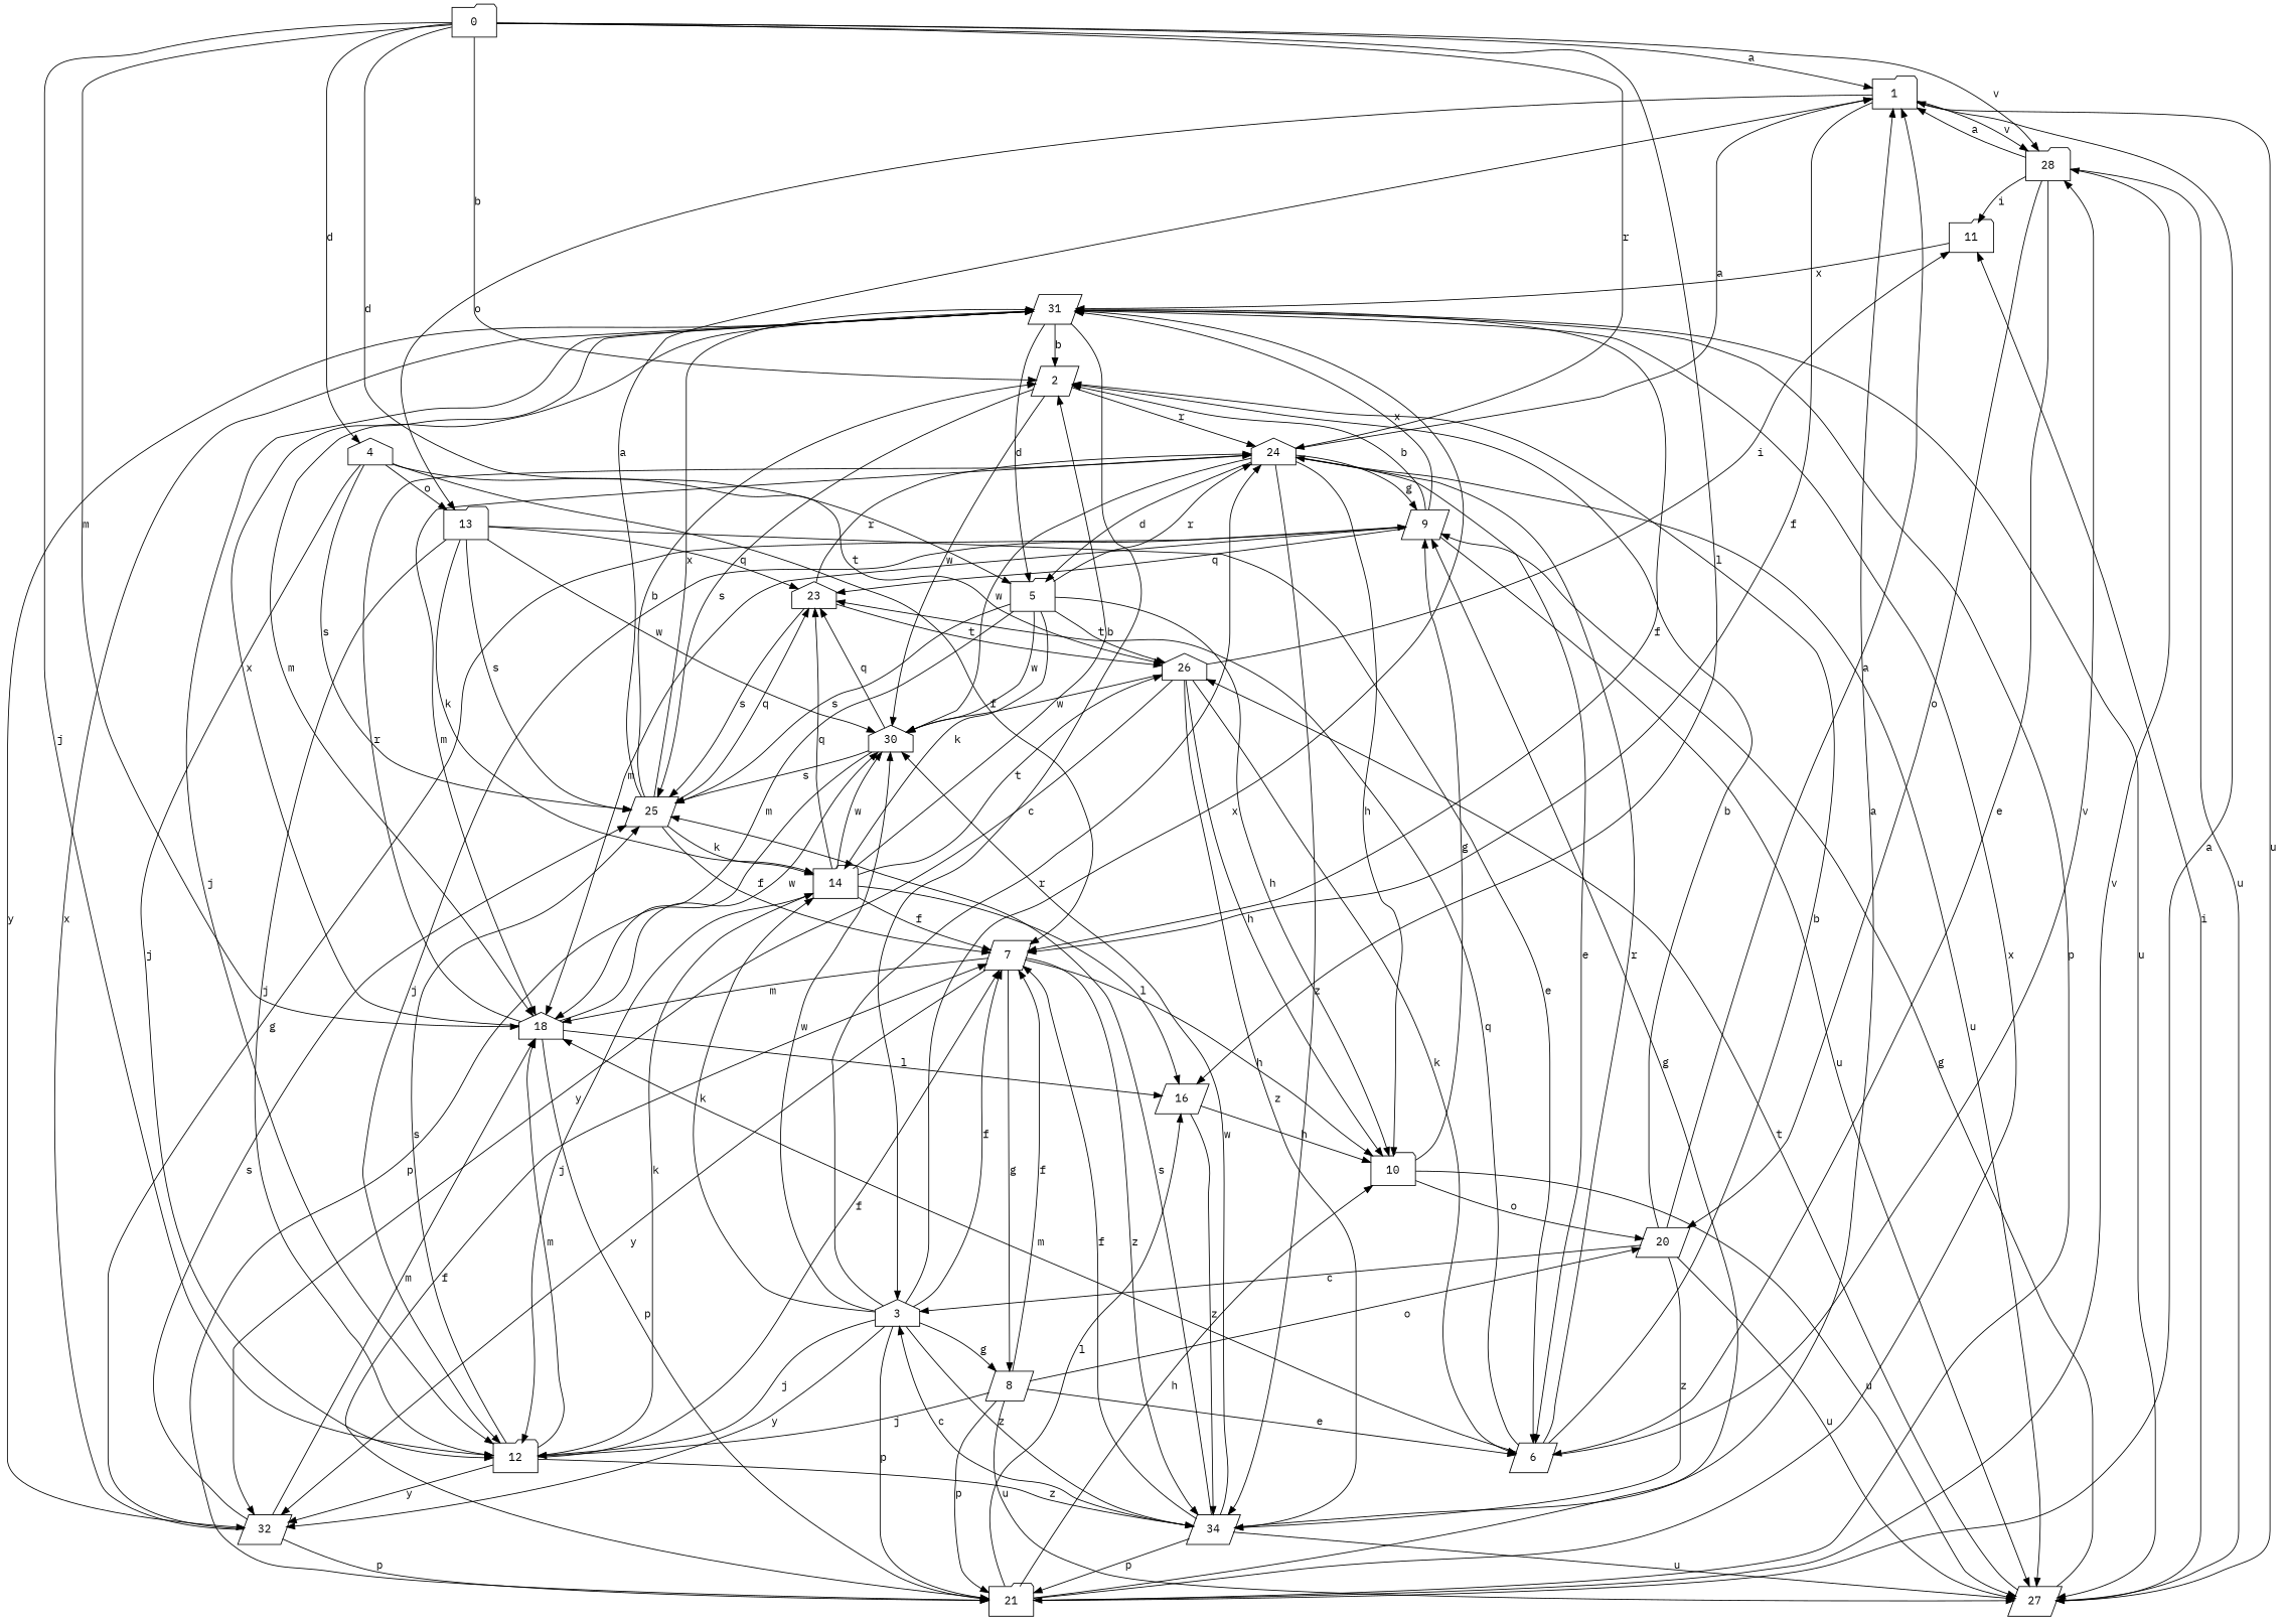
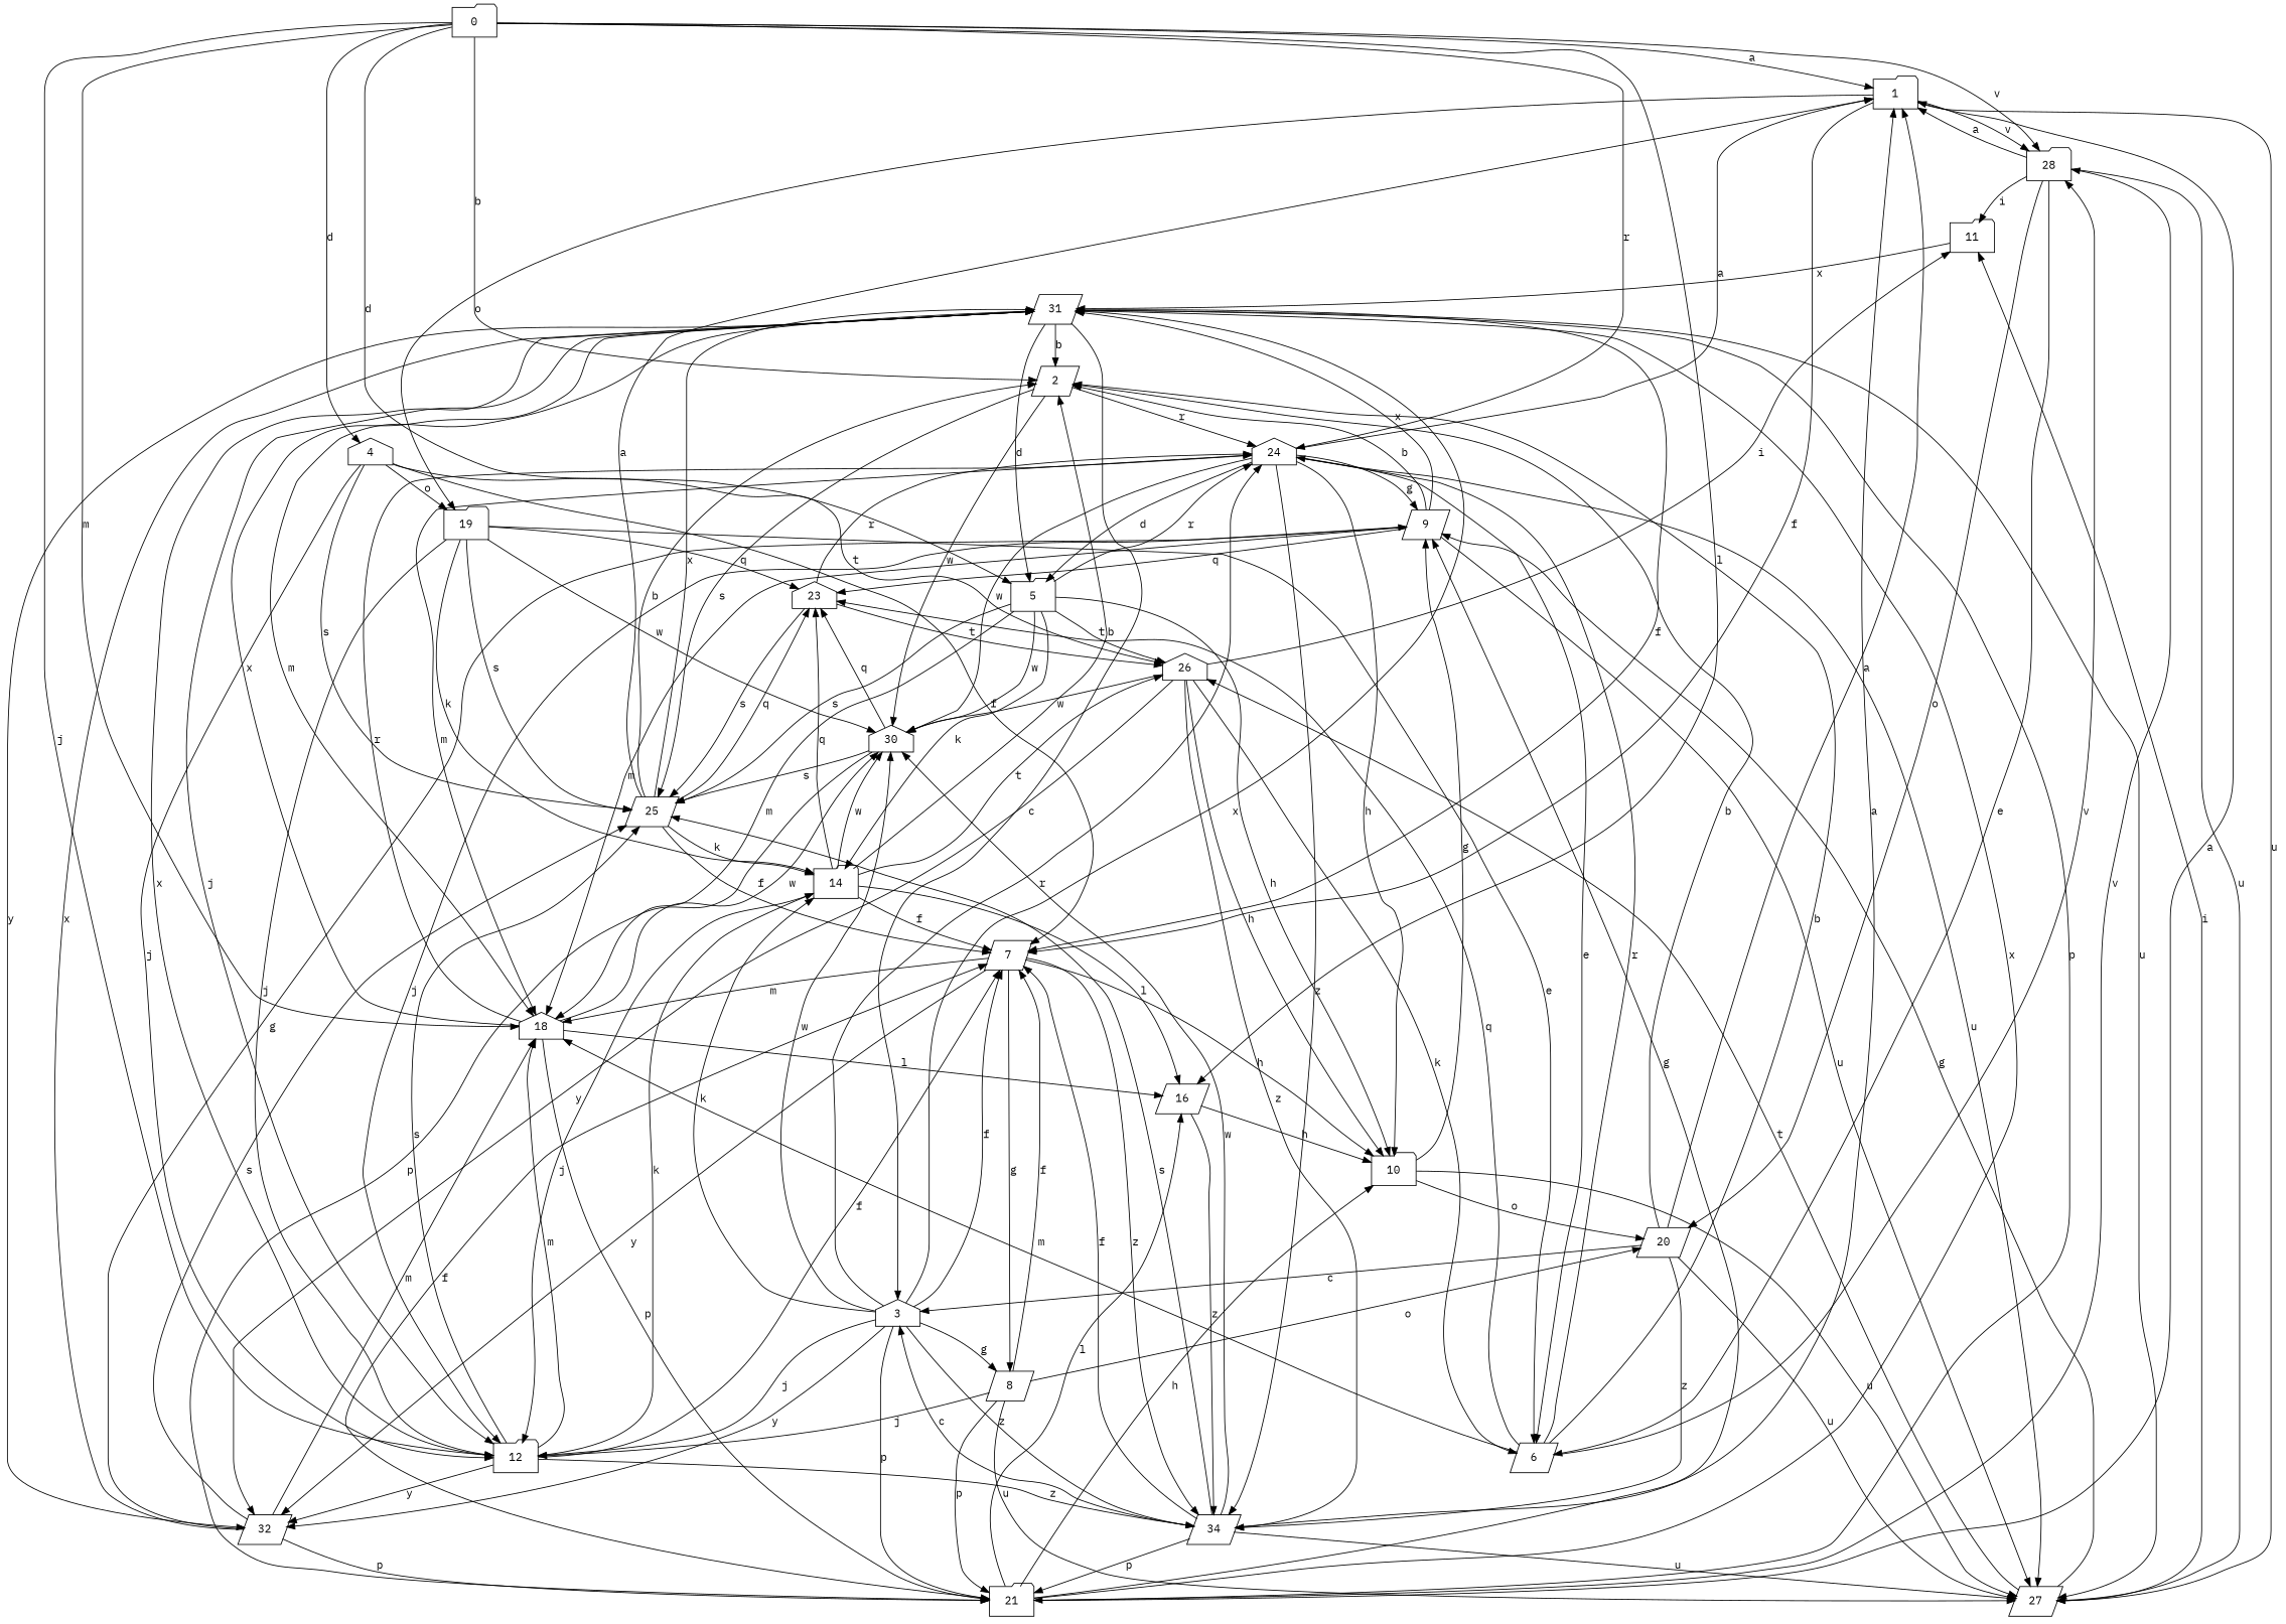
  strict digraph {
    fontname="IBM Plex Mono"
    node [fontname="IBM Plex Mono" shape=parallelogram]
    edge [fontname="IBM Plex Mono"]
    0 [shape=folder]
    1 [shape=folder]
    2
    4 [shape=house]
    5 [shape=folder]
    12 [shape=folder]
    16
    18 [shape=house]
    24 [shape=house]
    28 [shape=folder]
    7
-   19 [shape=folder label=13]
+   19 [shape=folder]
    27
    25
    30 [shape=house]
    26 [shape=house]
    14 [shape=folder]
    10 [shape=folder]
    31
    32
    34
    21 [shape=folder]
    6
    9
    20
    11 [shape=folder]
    8
    23 [shape=house]
    3 [shape=house]
    0 -> 1 [label=a]
    0 -> 2 [label=b]
    0 -> 4 [label=d]
    0 -> 5 [label=d]
    0 -> 12 [label=j]
    0 -> 16 [label=l]
    0 -> 18 [label=m]
    0 -> 24 [label=r]
    0 -> 28 [label=v]
    1 -> 28 [label=v]
    1 -> 7 [label=f]
    1 -> 19 [label=o]
    1 -> 27 [label=u]
    2 -> 24 [label=r]
    2 -> 25 [label=s]
    2 -> 30 [label=w]
    4 -> 12 [label=j]
    4 -> 7 [label=f]
    4 -> 19 [label=o]
    4 -> 25 [label=s]
    4 -> 26 [label=t]
    5 -> 18 [label=m]
    5 -> 24 [label=r]
    5 -> 25 [label=s]
    5 -> 30 [label=w]
    5 -> 26 [label=t]
    5 -> 14 [label=k]
    5 -> 10 [label=h]
    12 -> 18 [label=m]
    12 -> 7 [label=f]
    12 -> 25 [label=s]
    12 -> 14 [label=k]
+   12 -> 31 [label=x]
    12 -> 32 [label=y]
    12 -> 34 [label=z]
    16 -> 10 [label=h]
    16 -> 34 [label=z]
    18 -> 16 [label=l]
    18 -> 24 [label=r]
    18 -> 30 [label=w]
    18 -> 31 [label=x]
    18 -> 21 [label=p]
    24 -> 1 [label=a]
    24 -> 5 [label=d]
    24 -> 18 [label=m]
    24 -> 27 [label=u]
    24 -> 30 [label=w]
    24 -> 10 [label=h]
    24 -> 34 [label=z]
    24 -> 6 [label=e]
    24 -> 9 [label=g]
    28 -> 1 [label=a]
    28 -> 27 [label=u]
    28 -> 6 [label=e]
    28 -> 20 [label=o]
    28 -> 11 [label=i]
    7 -> 18 [label=m]
    7 -> 10 [label=h]
    7 -> 32 [label=y]
    7 -> 34 [label=z]
    7 -> 8 [label=g]
    19 -> 12 [label=j]
    19 -> 25 [label=s]
    19 -> 30 [label=w]
    19 -> 14 [label=k]
    19 -> 6 [label=e]
    19 -> 23 [label=q]
    27 -> 26 [label=t]
    27 -> 9 [label=g]
    27 -> 11 [label=i]
    25 -> 1 [label=a]
    25 -> 2 [label=b]
    25 -> 7 [label=f]
    25 -> 14 [label=k]
    25 -> 31 [label=x]
    25 -> 23 [label=q]
    30 -> 25 [label=s]
    30 -> 21 [label=p]
    30 -> 23 [label=q]
    26 -> 30 [label=w]
    26 -> 10 [label=h]
    26 -> 32 [label=y]
    26 -> 34 [label=z]
    26 -> 6 [label=k]
    26 -> 11 [label=i]
    14 -> 2 [label=b]
    14 -> 12 [label=j]
    14 -> 16 [label=l]
    14 -> 7 [label=f]
    14 -> 30 [label=w]
    14 -> 26 [label=t]
    14 -> 23 [label=q]
    10 -> 27 [label=u]
    10 -> 9 [label=g]
    10 -> 20 [label=o]
    31 -> 2 [label=b]
    31 -> 5 [label=d]
    31 -> 12 [label=j]
    31 -> 18 [label=m]
    31 -> 7 [label=f]
    31 -> 27 [label=u]
    31 -> 32 [label=y]
    31 -> 21 [label=p]
    31 -> 3 [label=c]
    32 -> 18 [label=m]
    32 -> 25 [label=s]
    32 -> 31 [label=x]
    32 -> 21 [label=p]
    32 -> 9 [label=g]
    34 -> 1 [label=a]
    34 -> 7 [label=f]
    34 -> 27 [label=u]
    34 -> 25 [label=s]
    34 -> 30 [label=w]
    34 -> 21 [label=p]
    34 -> 3 [label=c]
    21 -> 1 [label=a]
    21 -> 16 [label=l]
    21 -> 28 [label=v]
    21 -> 7 [label=f]
    21 -> 10 [label=h]
    21 -> 31 [label=x]
    21 -> 9 [label=g]
    6 -> 2 [label=b]
    6 -> 18 [label=m]
    6 -> 24 [label=r]
    6 -> 28 [label=v]
    6 -> 23 [label=q]
    9 -> 2 [label=b]
    9 -> 12 [label=j]
    9 -> 18 [label=m]
    9 -> 27 [label=u]
    9 -> 31 [label=x]
    9 -> 23 [label=q]
    20 -> 1 [label=a]
    20 -> 2 [label=b]
    20 -> 27 [label=u]
    20 -> 34 [label=z]
    20 -> 3 [label=c]
    11 -> 31 [label=x]
    8 -> 12 [label=j]
    8 -> 7 [label=f]
    8 -> 27 [label=u]
    8 -> 21 [label=p]
-   8 -> 6 [label=e]
    8 -> 20 [label=o]
    23 -> 24 [label=r]
    23 -> 25 [label=s]
    23 -> 26 [label=t]
    3 -> 12 [label=j]
    3 -> 24 [label=r]
    3 -> 7 [label=f]
    3 -> 30 [label=w]
    3 -> 14 [label=k]
    3 -> 31 [label=x]
    3 -> 32 [label=y]
    3 -> 34 [label=z]
    3 -> 21 [label=p]
    3 -> 8 [label=g]
  }
